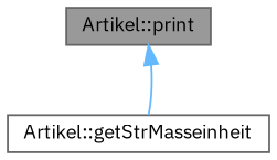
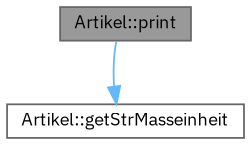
  digraph {
    rankdir=TB
    fontname="IBM Plex Sans"
    node [fontname="IBM Plex Sans" fontsize=10 shape=box style=filled]
    n1 [color=gray40 fillcolor=grey60 fontcolor=black height=0.2 label="Artikel::print" width=0.4]
    n2 [color=grey40 fillcolor=white height=0.2 label="Artikel::getStrMasseinheit" width=0.4]
-   n2 -> n1 [color=steelblue1 fontname="IBM Plex Sans" fontsize=10 labelfontname=Helvetica labelfontsize=10 style=solid]
+   n1 -> n2 [color=steelblue1 fontname="IBM Plex Sans" fontsize=10 labelfontname=Helvetica labelfontsize=10 style=solid]
  }
